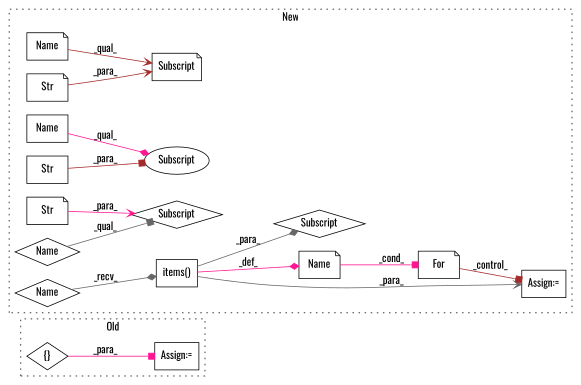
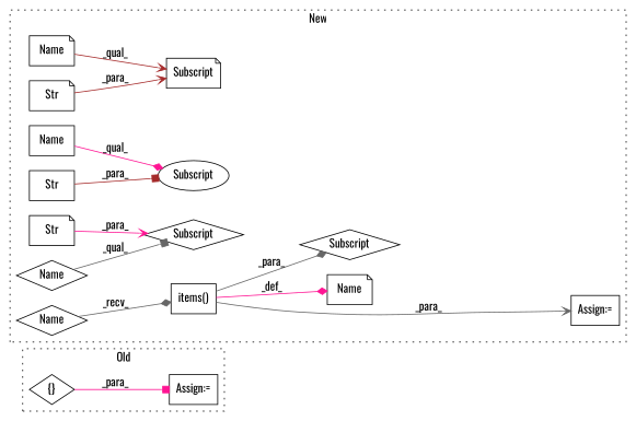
  digraph {
    rankdir=LR
    fontname=Oswald
    node [a=87 l=9 s=4201 shape=note fontname=Oswald]
    edge [color=deeppink arrowhead=box fontname=Oswald]
    n1 [a=59 l="22,0" label="{}" s="4116,4366" shape=diamond]
    n2 [a=68 l=4 label="Assign:=" s=4901 shape=box]
    n3 [a=75 l=17 label="items()" shape=box]
-   n4 [a=107 l="4,18" label=For s="4175,4218"]
    n5 [a=68 l=4 label="Assign:=" s=4244 shape=box]
    n6 [l=8 label=Name s=4189]
    n7 [a=63 l="40,0" label=Subscript s="4259,0" shape=diamond]
    n8 [a=63 l="16,0" label=Subscript s="4957,0" shape=ellipse]
    n9 [a=66 l=5 label=Str s=4967 shape=box]
    n10 [a=63 l="17,0" label=Subscript s="4850,0" shape=diamond]
    n11 [a=66 l=6 label=Str s=4860]
    n12 [a=63 l="17,0" label=Subscript s="4904,0"]
    n13 [a=66 l=6 label=Str s=4914]
    n14 [label=Name s=4904]
    n15 [label=Name shape=diamond]
    n16 [label=Name s=4957 shape=box]
    n17 [label=Name s=4850 shape=diamond]
    subgraph cluster_1 {
      label=Old
      style=dotted
      n1
      n2
    }
    subgraph cluster_2 {
      label=New
      style=dotted
      n3
-     n4
      n5
      n6
      n7
      n8
      n9
      n10
      n11
      n12
      n13
      n14
      n15
      n16
      n17
    }
    n1 -> n2 [label=_para_]
    n3 -> n5 [label=_para_ color=gray40 arrowhead=vee]
    n3 -> n6 [label=_def_ arrowhead=diamond]
    n3 -> n7 [label=_para_ color=gray40 arrowhead=diamond]
-   n4 -> n5 [label=_control_ color=brown]
-   n6 -> n4 [label=_cond_]
    n9 -> n8 [label=_para_ color=brown]
    n11 -> n10 [label=_para_ arrowhead=vee]
    n13 -> n12 [label=_para_ color=brown arrowhead=vee]
    n14 -> n12 [label=_qual_ color=brown arrowhead=vee]
    n15 -> n3 [label=_recv_ color=gray40 arrowhead=diamond]
    n16 -> n8 [label=_qual_ arrowhead=diamond]
    n17 -> n10 [label=_qual_ color=gray40]
  }
